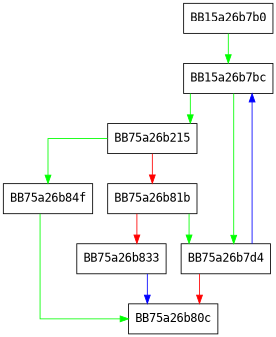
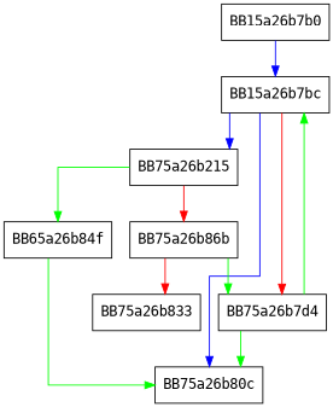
  digraph {
    fontname="DejaVu Sans Mono"
    splines=ortho
    node [fontname="DejaVu Sans Mono" shape=box]
    edge [color=green fontname="DejaVu Sans Mono"]
    n1 [label=BB15a26b7b0]
    n2 [label=BB15a26b7bc]
    n3 [label=BB75a26b215]
    BB75a26b7d4
-   BB75a26b84f
-   BB75a26b81b
+   BB75a26b84f [label=BB65a26b84f]
+   BB75a26b81b [label=BB75a26b86b]
    BB75a26b80c
    BB75a26b833
-   n1 -> n2
-   n2 -> n3
-   n2 -> BB75a26b7d4
+   n1 -> n2 [color=blue]
+   n2 -> n3 [color=blue]
+   n2 -> BB75a26b7d4 [color=red]
    n3 -> BB75a26b84f
    n3 -> BB75a26b81b [color=red]
-   BB75a26b7d4 -> n2 [color=blue]
-   BB75a26b7d4 -> BB75a26b80c [color=red]
+   BB75a26b7d4 -> n2
+   BB75a26b7d4 -> BB75a26b80c
    BB75a26b84f -> BB75a26b80c
    BB75a26b81b -> BB75a26b7d4
    BB75a26b81b -> BB75a26b833 [color=red]
-   BB75a26b833 -> BB75a26b80c [color=blue]
+   n2 -> BB75a26b80c [color=blue]
  }
